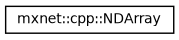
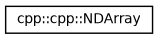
  digraph {
    rankdir=LR
-   n1 [color=black fillcolor=white fontname=Helvetica fontsize=10 height=0.2 label="mxnet::cpp::NDArray" shape=record style=filled width=0.4]
+   n1 [color=black fillcolor=white fontname=Helvetica fontsize=10 height=0.2 label="cpp::cpp::NDArray" shape=record style=filled width=0.4]
  }
